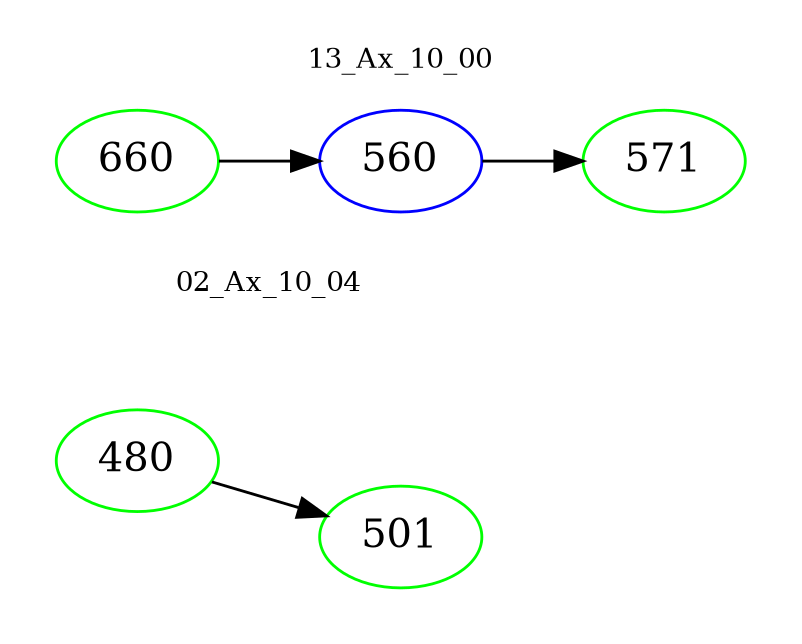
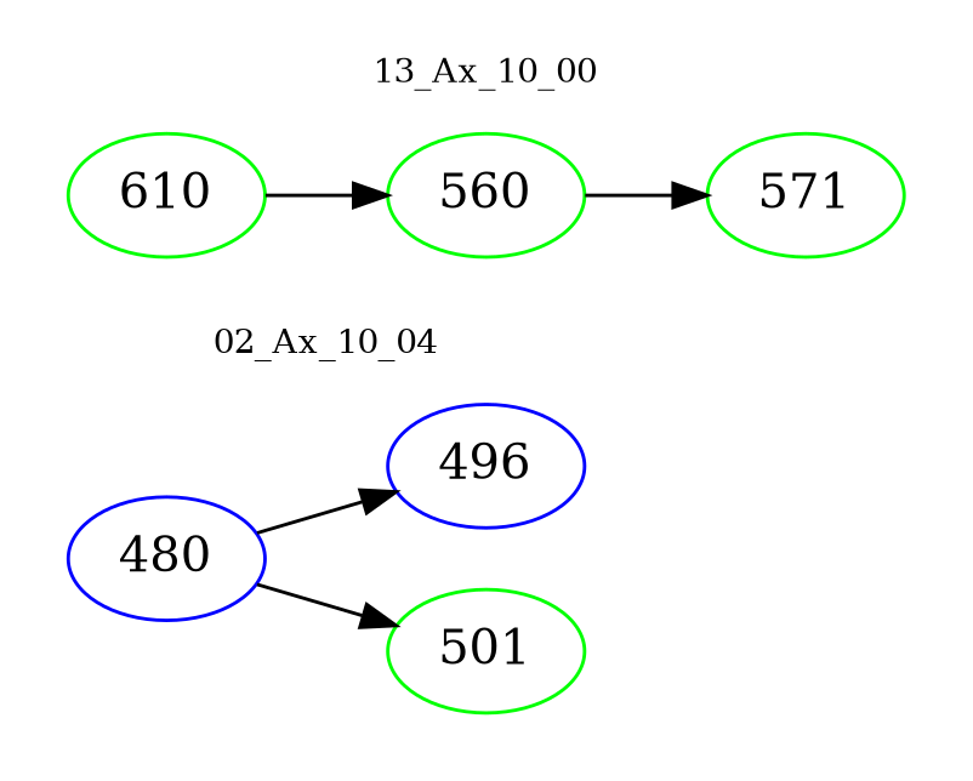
  digraph {
    rankdir=LR
    node [color=green]
    edge [color=black]
    n1 [label=501]
-   n2 [label=480]
-   n4 [label=660]
-   n5 [color=blue label=560]
+   n2 [color=blue label=480]
+   n3 [color=blue label=496]
+   n4 [label=610]
+   n5 [label=560]
    n6 [label=571]
    subgraph cluster_1 {
      color=white
      fontsize=10
      label="02_Ax_10_04"
      n1
      n2
+     n3
    }
    subgraph cluster_2 {
      color=white
      fontsize=10
      label="13_Ax_10_00"
      n4
      n5
      n6
    }
    n2 -> n1
+   n2 -> n3
    n4 -> n5
    n5 -> n6
  }
